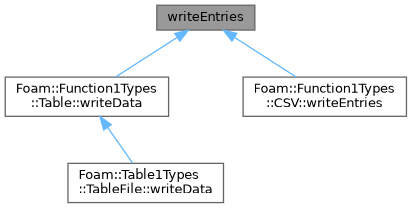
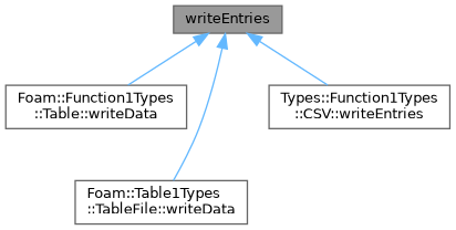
  digraph {
    rankdir=TB
    node [color=grey40 fillcolor=white fontname=Helvetica fontsize=10 shape=box style=filled]
    edge [color=steelblue1 dir=back fontname=Helvetica fontsize=10 labelfontname=Helvetica labelfontsize=10 style=solid]
    n1 [color=gray40 fillcolor=grey60 fontcolor=black height=0.2 label=writeEntries width=0.4]
    n2 [height=0.2 label="Foam::Function1Types\l::Table::writeData" width=0.4]
    n3 [height=0.2 label="Foam::Table1Types\l::TableFile::writeData" width=0.4]
-   n4 [height=0.2 label="Foam::Function1Types\l::CSV::writeEntries" width=0.4]
+   n4 [height=0.2 label="Types::Function1Types\l::CSV::writeEntries" width=0.4]
    n1 -> n2
-   n2 -> n3
+   n1 -> n3
    n1 -> n4
  }
